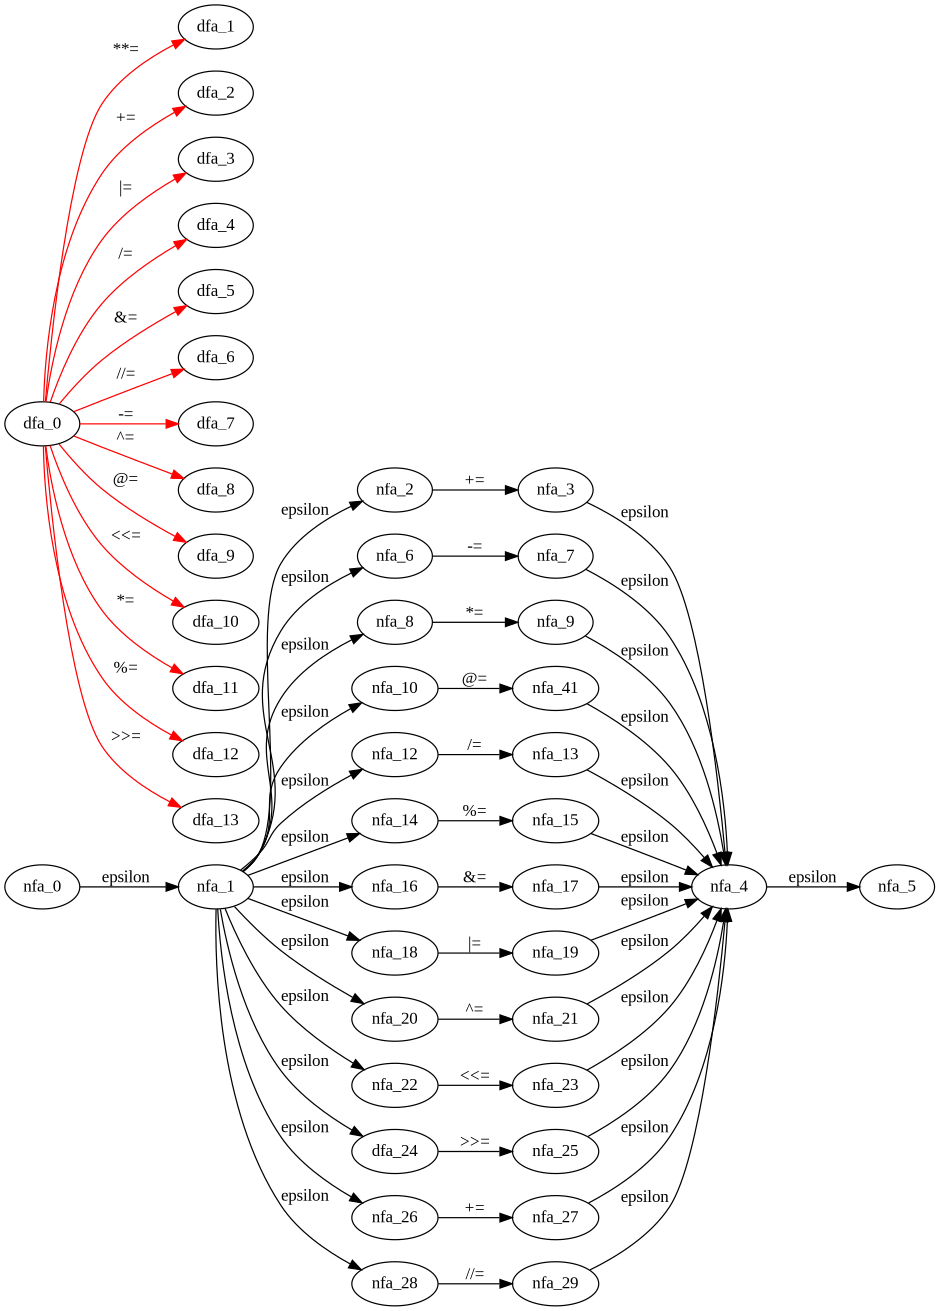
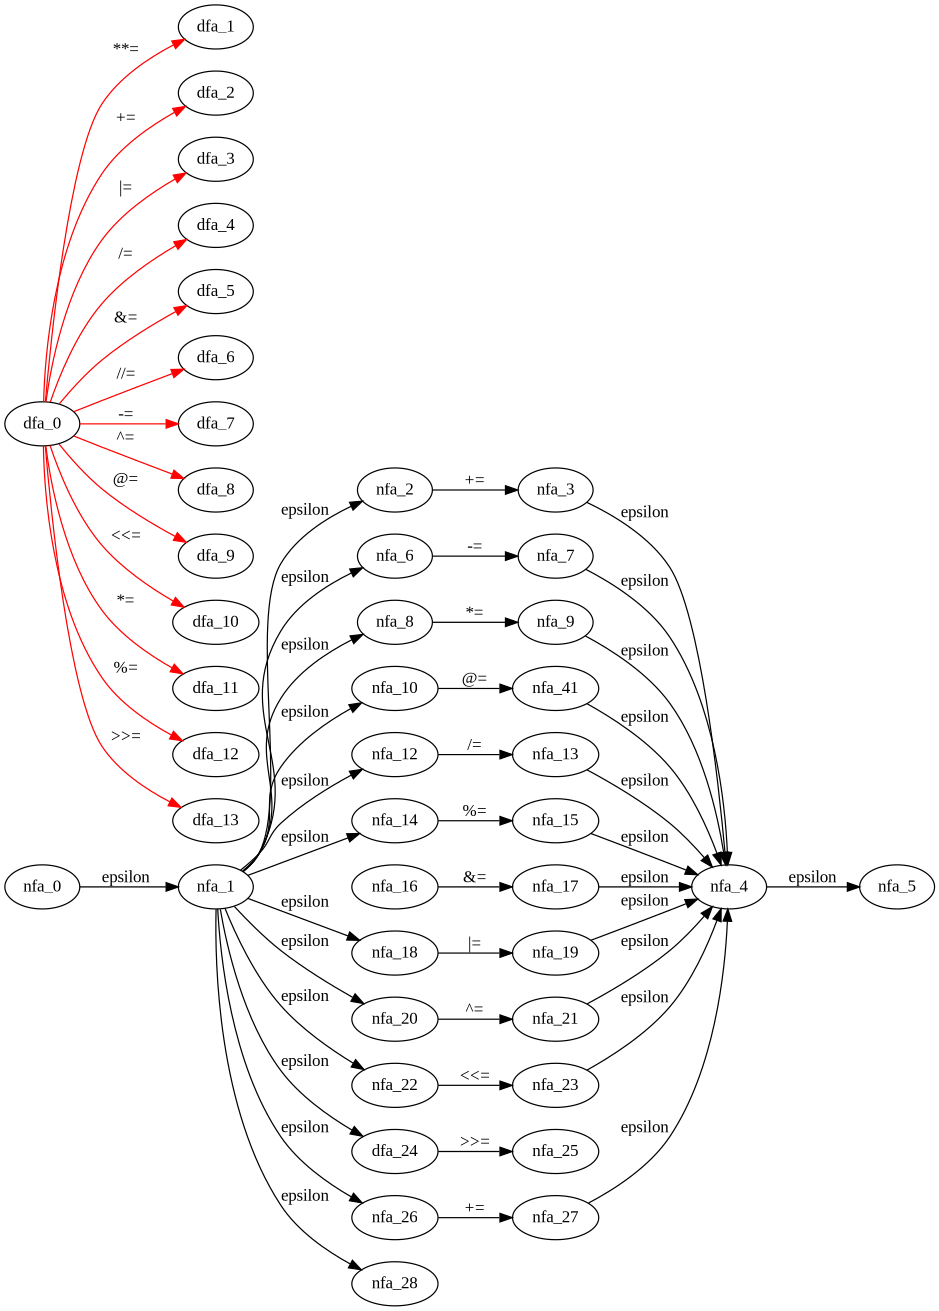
  digraph {
    fontname="Liberation Serif"
    rankdir=LR
    node [fontname="Liberation Serif"]
    edge [fontname="Liberation Serif"]
    nfa_0
    nfa_1
    nfa_2
    nfa_6
    nfa_8
    nfa_10
    nfa_12
    nfa_14
    nfa_16
    nfa_18
    nfa_20
    nfa_22
    n13 [label=dfa_24]
    nfa_26
    nfa_28
    nfa_3
    nfa_4
    nfa_5
    nfa_7
    nfa_9
    n21 [label=nfa_41]
    nfa_13
    nfa_15
    nfa_17
    nfa_19
    nfa_21
    nfa_23
    nfa_25
    nfa_27
-   nfa_29
    dfa_0
    dfa_1
    dfa_2
    dfa_3
    dfa_4
    dfa_5
    dfa_6
    dfa_7
    dfa_8
    dfa_9
    dfa_10
    dfa_11
    dfa_12
    dfa_13
    subgraph sub_1 {
      nfa_0
      nfa_1
      nfa_2
      nfa_6
      nfa_8
      nfa_10
      nfa_12
      nfa_14
      nfa_16
      nfa_18
      nfa_20
      nfa_22
      n13
      nfa_26
      nfa_28
      nfa_3
      nfa_4
      nfa_5
      nfa_7
      nfa_9
      n21
      nfa_13
      nfa_15
      nfa_17
      nfa_19
      nfa_21
      nfa_23
      nfa_25
      nfa_27
-     nfa_29
    }
    subgraph sub_2 {
      dfa_0
      dfa_1
      dfa_2
      dfa_3
      dfa_4
      dfa_5
      dfa_6
      dfa_7
      dfa_8
      dfa_9
      dfa_10
      dfa_11
      dfa_12
      dfa_13
    }
    nfa_0 -> nfa_1 [label=epsilon]
    nfa_1 -> nfa_2 [label=epsilon]
    nfa_1 -> nfa_6 [label=epsilon]
    nfa_1 -> nfa_8 [label=epsilon]
    nfa_1 -> nfa_10 [label=epsilon]
    nfa_1 -> nfa_12 [label=epsilon]
    nfa_1 -> nfa_14 [label=epsilon]
-   nfa_1 -> nfa_16 [label=epsilon]
    nfa_1 -> nfa_18 [label=epsilon]
    nfa_1 -> nfa_20 [label=epsilon]
    nfa_1 -> nfa_22 [label=epsilon]
    nfa_1 -> n13 [label=epsilon]
    nfa_1 -> nfa_26 [label=epsilon]
    nfa_1 -> nfa_28 [label=epsilon]
    nfa_2 -> nfa_3 [label="+="]
    nfa_6 -> nfa_7 [label="-="]
    nfa_8 -> nfa_9 [label="*="]
    nfa_10 -> n21 [label="@="]
    nfa_12 -> nfa_13 [label="/="]
    nfa_14 -> nfa_15 [label="%="]
    nfa_16 -> nfa_17 [label="&="]
    nfa_18 -> nfa_19 [label="|="]
    nfa_20 -> nfa_21 [label="^="]
    nfa_22 -> nfa_23 [label="<<="]
    n13 -> nfa_25 [label=">>="]
    nfa_26 -> nfa_27 [label="+="]
-   nfa_28 -> nfa_29 [label="//="]
    nfa_3 -> nfa_4 [label=epsilon]
    nfa_4 -> nfa_5 [label=epsilon]
    nfa_7 -> nfa_4 [label=epsilon]
    nfa_9 -> nfa_4 [label=epsilon]
    n21 -> nfa_4 [label=epsilon]
    nfa_13 -> nfa_4 [label=epsilon]
    nfa_15 -> nfa_4 [label=epsilon]
    nfa_17 -> nfa_4 [label=epsilon]
    nfa_19 -> nfa_4 [label=epsilon]
    nfa_21 -> nfa_4 [label=epsilon]
    nfa_23 -> nfa_4 [label=epsilon]
-   nfa_25 -> nfa_4 [label=epsilon]
    nfa_27 -> nfa_4 [label=epsilon]
-   nfa_29 -> nfa_4 [label=epsilon]
    dfa_0 -> dfa_1 [color=red label="**="]
    dfa_0 -> dfa_2 [color=red label="+="]
    dfa_0 -> dfa_3 [color=red label="|="]
    dfa_0 -> dfa_4 [color=red label="/="]
    dfa_0 -> dfa_5 [color=red label="&="]
    dfa_0 -> dfa_6 [color=red label="//="]
    dfa_0 -> dfa_7 [color=red label="-="]
    dfa_0 -> dfa_8 [color=red label="^="]
    dfa_0 -> dfa_9 [color=red label="@="]
    dfa_0 -> dfa_10 [color=red label="<<="]
    dfa_0 -> dfa_11 [color=red label="*="]
    dfa_0 -> dfa_12 [color=red label="%="]
    dfa_0 -> dfa_13 [color=red label=">>="]
  }
